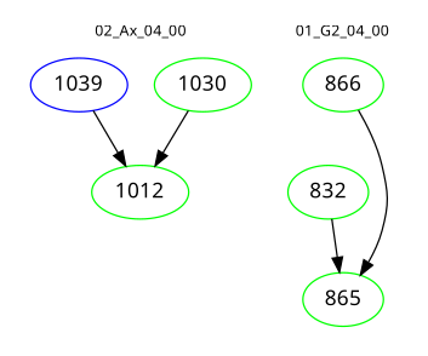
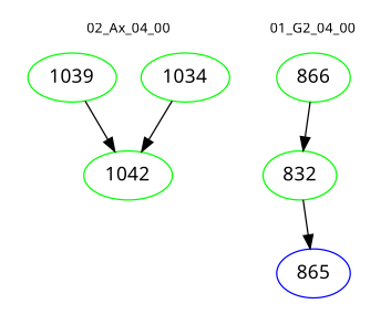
  digraph {
    fontname="Noto Sans"
    node [color=green fontname="Noto Sans"]
    edge [color=black fontname="Noto Sans"]
-   n1 [label=1030]
-   n2 [label=1012]
-   n3 [color=blue label=1039]
+   n1 [label=1034]
+   n2 [label=1042]
+   n3 [label=1039]
    n4 [label=866]
    n5 [label=832]
-   n6 [label=865]
+   n6 [color=blue label=865]
    subgraph cluster_1 {
      color=white
      fontsize=10
      label="02_Ax_04_00"
      n1
      n2
      n3
    }
    subgraph cluster_2 {
      color=white
      fontsize=10
      label="01_G2_04_00"
      n4
      n5
      n6
    }
    n1 -> n2
    n3 -> n2
-   n4 -> n6
+   n4 -> n5
    n5 -> n6
  }
